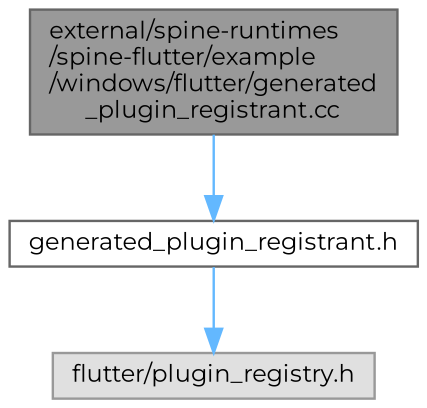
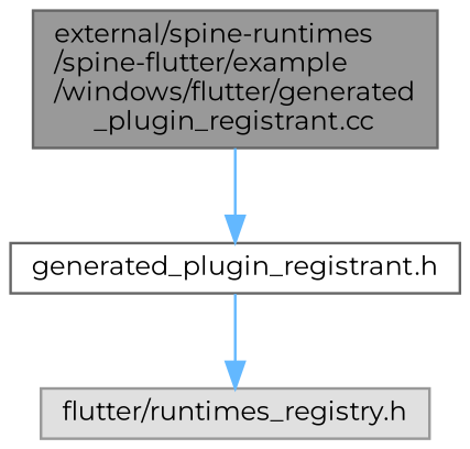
  digraph {
    fontname=Montserrat
    node [fontname=Montserrat fontsize=10 shape=box style=filled]
    edge [color=steelblue1 fontname=Montserrat fontsize=10 labelfontname=Helvetica labelfontsize=10 style=solid]
    n1 [color=gray40 fillcolor=grey60 fontcolor=black height=0.2 label="external/spine-runtimes\l/spine-flutter/example\l/windows/flutter/generated\l_plugin_registrant.cc" width=0.4]
    n2 [color=grey40 fillcolor=white height=0.2 label="generated_plugin_registrant.h" width=0.4]
-   n3 [color=grey60 fillcolor="#E0E0E0" height=0.2 label="flutter/plugin_registry.h" width=0.4]
+   n3 [color=grey60 fillcolor="#E0E0E0" height=0.2 label="flutter/runtimes_registry.h" width=0.4]
    n1 -> n2
    n2 -> n3
  }
